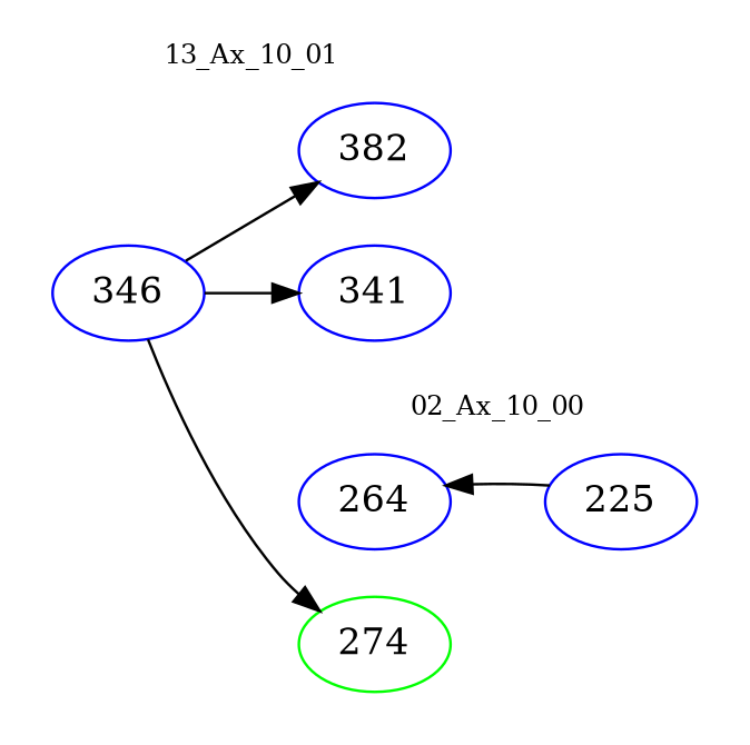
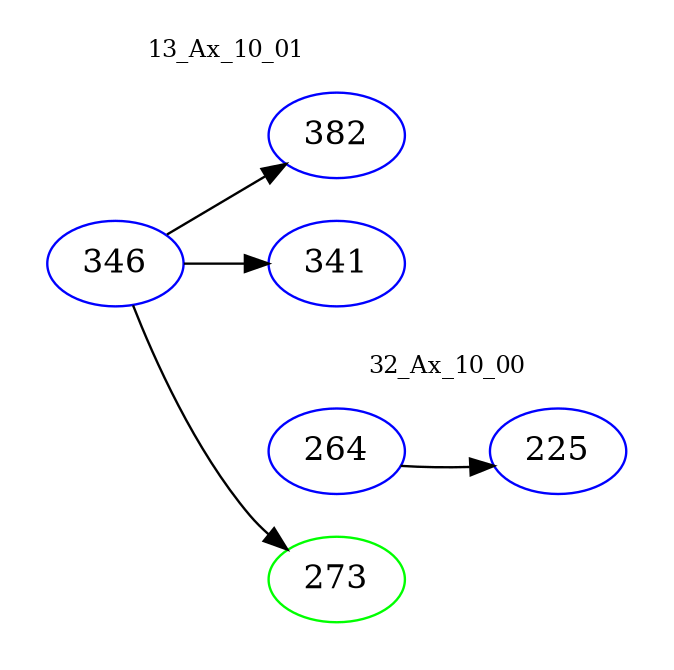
  digraph {
    rankdir=LR
    node [color=blue]
    edge [color=black]
    n1 [label=346]
    n2 [label=341]
    n3 [label=382]
    n4 [label=264]
    n5 [label=225]
-   n6 [color=green label=274]
+   n6 [color=green label=273]
    subgraph cluster_1 {
      color=white
      fontsize=10
      label="13_Ax_10_01"
      n1
      n2
      n3
    }
    subgraph cluster_2 {
      color=white
      fontsize=10
-     label="02_Ax_10_00"
+     label="32_Ax_10_00"
      n4
      n5
      n6
    }
    n1 -> n2
    n1 -> n3
    n1 -> n6
-   n5 -> n4
+   n4 -> n5
  }
